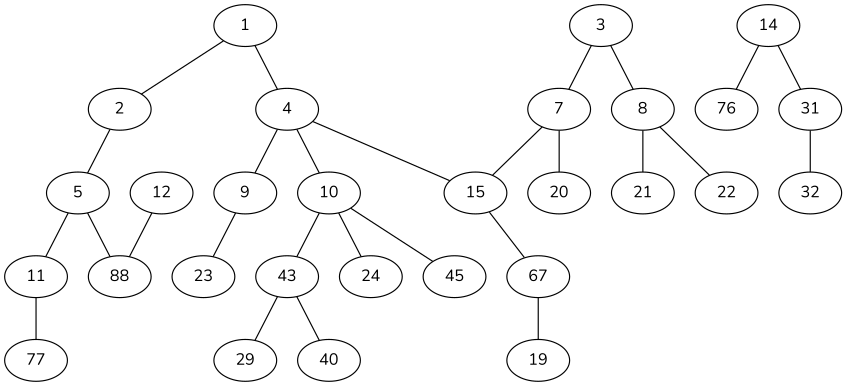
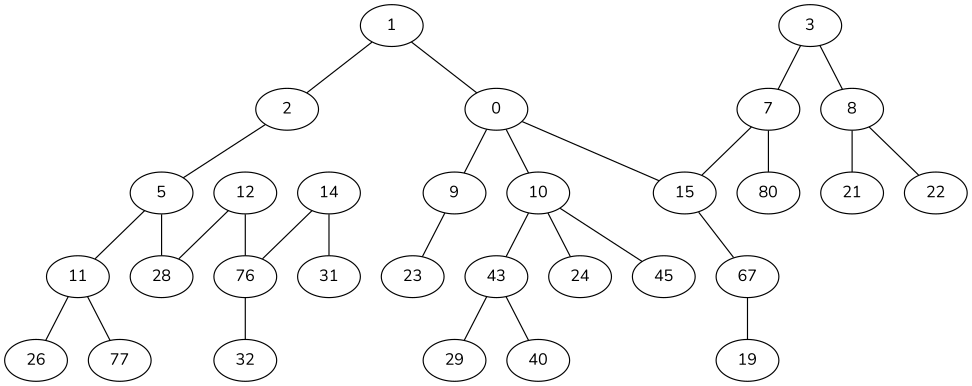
  graph {
    fontname=Nunito
    node [chem=C fontname=Nunito]
    edge [fontname=Nunito valence=1]
    1
    2
-   4
+   4 [label=0]
    5
    3
    7
    8
    9
    10
    15
    11
-   28 [chem=H label=88]
-   20 [chem=H]
+   28 [chem=H]
+   20 [chem=H label=80]
    21 [chem=H]
    22 [chem=H]
    23 [chem=H]
    n17 [label=43]
    24 [chem=H]
    n19 [chem=H label=45]
+   26 [chem=H]
    n21 [chem=H label=77]
    n22 [label=76]
    12
    29 [chem=H]
    n25 [chem=H label=40]
    14
    31 [chem=H]
    n28 [chem=N label=67]
    32 [chem=H]
    19 [chem=O]
    1 -- 2
    1 -- 4
    2 -- 5 [valence=2]
    4 -- 9 [valence=2]
    4 -- 10
    4 -- 15
    5 -- 11
    5 -- 28
    3 -- 7
    3 -- 8
    7 -- 15 [valence=2]
    7 -- 20
    8 -- 21
    8 -- 22
    9 -- 23
    10 -- n17
    10 -- 24
    10 -- n19
    15 -- n28
+   11 -- 26
    11 -- n21
    n17 -- 29
    n17 -- n25
-   31 -- 32
+   n22 -- 32
    12 -- 28
+   12 -- n22 [valence=2]
    14 -- n22
    14 -- 31
    n28 -- 19
  }
